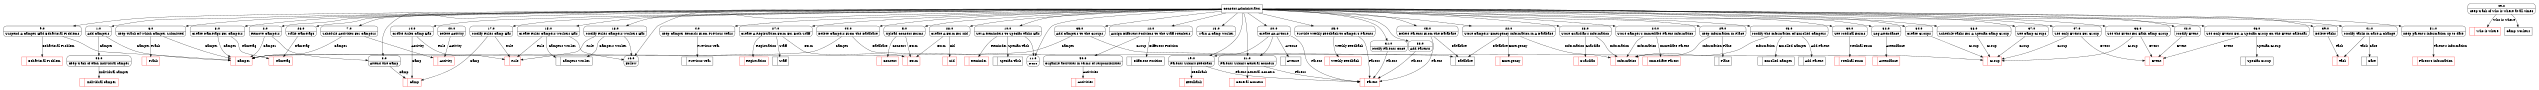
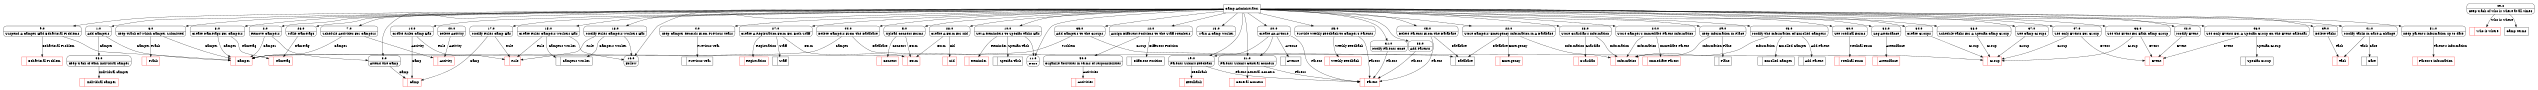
  digraph {
    node [shape=Mrecord]
    n1 [color=red label="<f0>  |<f1> Camper " shape=record]
    n2 [color=red label="<f0>  |<f1> Camp " shape=record]
    n3 [label="<f0>  |<f1> Previous Year " shape=record]
    n4 [color=red label="<f0>  |<f1> Track " shape=record]
    n5 [color=red label="<f0>  |<f1> Activity " shape=record]
    n6 [color=red label="<f0>  |<f1> Nametag " shape=record]
    n7 [color=red label="<f0>  |<f1> Behavioral Problem " shape=record]
    n8 [label="<f0>  |<f1> Specific Task " shape=record]
    n9 [color=red label="<f0>  |<f1> Reminder " shape=record]
    n10 [label="<f0>  |<f1> Different Position " shape=record]
    n11 [color=red label="<f0>  |<f1> Rule " shape=record]
    n12 [label="<f0>  |<f1> Campers Worker " shape=record]
    n13 [label="<f0>  |<f1> Avenue " shape=record]
    n14 [color=red label="<f0>  |<f1> Parent " shape=record]
    n15 [color=red label="<f0>  |<f1> Feedback " shape=record]
    n16 [color=red label="<f0>  |<f1> General Concern " shape=record]
    n17 [label="<f0>  |<f1> Database " shape=record]
    n18 [color=red label="<f0>  |<f1> Immediate Parent " shape=record]
    n19 [color=red label="<f0>  |<f1> Information " shape=record]
    n20 [color=red label="<f0>  |<f1> Guardian " shape=record]
    n21 [color=red label="<f0>  |<f1> Weekly Feedback " shape=record]
    n22 [color=red label="<f0>  |<f1> Kid " shape=record]
    n23 [label="<f0>  |<f1> Staff " shape=record]
    n24 [color=red label="<f0>  |<f1> Form " shape=record]
    n25 [label="<f0>  |<f1> Place " shape=record]
    n26 [color=red label="<f0>  |<f1> Medical Form " shape=record]
    n27 [color=red label="<f0>  |<f1> Attendance " shape=record]
    n28 [color=red label="<f0>  |<f1> Group " shape=record]
    n29 [color=red label="<f0>  |<f1> Event " shape=record]
    n30 [color=red label="<f0>  |<f1> Task " shape=record]
    n31 [label="<f0>  |<f1> Case " shape=record]
    n32 [label="<f0>  |<f1> Enrolled Camper " shape=record]
    n33 [label="<f0>  |<f1> Add Parent " shape=record]
    n34 [label="<f0>  |<f1> Specific Group " shape=record]
    n35 [color=red label="<f0>  |<f1> Consent " shape=record]
    n36 [color=red label="<f0>  |<f1> Emergency " shape=record]
    n37 [color=red label="<f0>  |<f1> Registration " shape=record]
-   n38 [label="Consent Administrator" shape=box]
+   n38 [label="Camp Administrator" shape=box]
    n39 [label="{<f0> 1.0|<f1> Add Campers }"]
    n40 [label="{<f0> 2.0|<f1> Remove Campers }"]
    n41 [label="{<f0> 3.0|<f1> Attend The Camp }"]
    n42 [label="{<f0> 4.0|<f1> Keep Camper Records From Previous Years }"]
    n43 [label="{<f0> 5.0|<f1> Upload Consent Forms }"]
    n44 [label="{<f0> 6.0|<f1> Keep Track Of Which Camper Submitted }"]
    n45 [label="{<f0> 7.0|<f1> Schedule Activities For Campers }"]
    n46 [label="{<f0> 8.0|<f1> Create Nametags For Campers }"]
    n47 [label="{<f0> 9.0|<f1> Suspend A Camper Had Behavioral Problems }"]
    n48 [label="{<f0> 10.0|<f1> Set A Reminders To Specific Tasks Has }"]
    n49 [label="{<f0> 11.0|<f1> Done }"]
    n50 [label="{<f0> 12.0|<f1> Assign Different Positions To The Staff Members }"]
    n51 [label="{<f0> 13.0|<f1> Warn A Camp Worker }"]
    n52 [label="{<f0> 14.0|<f1> Create Rules Camp Has }"]
    n53 [label="{<f0> 15.0|<f1> Create Rules Campers Workers Has }"]
    n54 [label="{<f0> 16.0|<f1> Follow }"]
    n55 [label="{<f0> 17.0|<f1> Modify Rules Camp Has }"]
    n56 [label="{<f0> 18.0|<f1> Modify Rules Campers Workers Has }"]
    n57 [label="{<f0> 19.0|<f1> Parents Submit Feedback }"]
    n58 [label="{<f0> 20.0|<f1> Create An Avenue }"]
    n59 [label="{<f0> 21.0|<f1> Parents Submit General Concern }"]
    n60 [label="{<f0> 22.0|<f1> Store Campers' Emergency Information In A Database }"]
    n61 [label="{<f0> 23.0|<f1> Store Guardian's Information }"]
    n62 [label="{<f0> 24.0|<f1> Store Camper's Immediate Parent Information }"]
    n63 [label="{<f0> 25.0|<f1> Provide Weekly Feedback To Camper's Parents }"]
    n64 [label="{<f0> 26.0|<f1> Make Nametags }"]
    n65 [label="{<f0> 27.0|<f1> Create A Registration Form For Both Staff }"]
    n66 [label="{<f0> 28.0|<f1> Create A Form For Kid }"]
    n67 [label="{<f0> 29.0|<f1> Keep Information In Place }"]
    n68 [label="{<f0> 30.0|<f1> See Medical Forms }"]
    n69 [label="{<f0> 31.0|<f1> Notify Parents Once }"]
    n70 [label="{<f0> 32.0|<f1> Log Attendance }"]
    n71 [label="{<f0> 33.0|<f1> Add Parents }"]
    n72 [label="{<f0> 34.0|<f1> Create Groups }"]
    n73 [label="{<f0> 35.0|<f1> Add Campers To The Groups }"]
    n74 [label="{<f0> 36.0|<f1> See The Event For Each Camp Group }"]
    n75 [label="{<f0> 37.0|<f1> See Camp Groups }"]
    n76 [label="{<f0> 38.0|<f1> Schedule Tasks For A Specific Camp Group }"]
    n77 [label="{<f0> 39.0|<f1> Delete Tasks }"]
    n78 [label="{<f0> 41.0|<f1> Modify Tasks In Case A Change }"]
    n79 [label="{<f0> 42.0|<f1> Modify Event }"]
    n80 [label="{<f0> 43.0|<f1> Modify The Information Of Enrolled Campers }"]
    n81 [label="{<f0> 44.0|<f1> Delete Campers From The Database }"]
    n82 [label="{<f0> 45.0|<f1> Delete Parents From The Database }"]
    n83 [label="{<f0> 46.0|<f1> See Only Events For A Specific Group On The Event Calendar }"]
    n84 [label="{<f0> 47.0|<f1> See Only Events For Group }"]
    n85 [label="{<f0> 51.0|<f1> Keep parent's information up to date }"]
    n86 [label="{<f0> 48.0|<f1> Keep track of each individual camper }"]
    n87 [label="{<f0> 50.0|<f1> Organize activities in terms of responsibilities }"]
    n88 [color=red label="<f0>  |<f1> Parent's information " shape=record]
    n89 [color=red label="<f0>  |<f1> Individual camper " shape=record]
    n90 [color=red label="<f0>  |<f1> Activities " shape=record]
    n91 [label="{<f0> 40.0|<f1> Delete Activity }"]
    n92 [label="{<f0> 49.0|<f1> Keep track of who is where at all times }"]
    n93 [color=red label="<f0>  |<f1> Who is where " shape=record]
-   n94 [label="Camp workers" shape=box]
+   n94 [label="Camp terms" shape=box]
    n38 -> n39
    n38 -> n40
    n38 -> n41
    n38 -> n42
    n38 -> n43
    n38 -> n44
    n38 -> n45
    n38 -> n46
    n38 -> n47
    n38 -> n48
    n38 -> n49
    n38 -> n50
    n38 -> n51
    n38 -> n52
    n38 -> n53
    n38 -> n54
    n38 -> n55
    n38 -> n56
    n38 -> n57
    n38 -> n58
    n38 -> n59
    n38 -> n60
    n38 -> n61
    n38 -> n62
    n38 -> n63
    n38 -> n64
    n38 -> n65
    n38 -> n66
    n38 -> n67
    n38 -> n68
    n38 -> n69
    n38 -> n70
    n38 -> n71
    n38 -> n72
    n38 -> n73
    n38 -> n74
    n38 -> n75
    n38 -> n76
    n38 -> n77
    n38 -> n78
    n38 -> n79
    n38 -> n80
    n38 -> n81
    n38 -> n82
    n38 -> n83
    n38 -> n84
    n38 -> n85
    n39 -> n1 [label=Camper]
    n39 -> n86
    n40 -> n1 [label=Camper]
    n40 -> n41
    n41 -> n2 [label=Camp]
    n42 -> n3 [label="Previous Year"]
    n43 -> n24 [label=Form]
    n43 -> n35 [label=Consent]
    n44 -> n1 [label=Camper]
    n44 -> n4 [label=Track]
    n45 -> n1 [label=Camper]
    n45 -> n5 [label=Activity]
    n46 -> n1 [label=Camper]
    n46 -> n6 [label=Nametag]
    n47 -> n1 [label=Camper]
    n47 -> n7 [label="Behavioral Problem"]
    n48 -> n8 [label="Specific Task"]
    n48 -> n9 [label=Reminder]
    n48 -> n49
    n50 -> n10 [label="Different Position"]
    n50 -> n87
    n52 -> n2 [label=Camp]
    n52 -> n11 [label=Rule]
    n53 -> n11 [label=Rule]
    n53 -> n12 [label="Campers Worker"]
    n53 -> n54
    n55 -> n2 [label=Camp]
    n55 -> n11 [label=Rule]
    n56 -> n11 [label=Rule]
    n56 -> n12 [label="Campers Worker"]
    n56 -> n54
    n57 -> n14 [label=Parent]
    n57 -> n15 [label=Feedback]
    n58 -> n13 [label=Avenue]
    n58 -> n14 [label=Parent]
    n58 -> n57
    n58 -> n59
    n59 -> n14 [label=Parent]
    n59 -> n16 [label="General Concern"]
    n60 -> n17 [label=Database]
    n60 -> n19 [label=Information]
    n60 -> n36 [label=Emergency]
    n61 -> n19 [label=Information]
    n61 -> n20 [label=Guardian]
    n62 -> n18 [label="Immediate Parent"]
    n62 -> n19 [label=Information]
    n63 -> n14 [label=Parent]
    n63 -> n21 [label="Weekly Feedback"]
    n64 -> n6 [label=Nametag]
    n65 -> n23 [label=Staff]
    n65 -> n24 [label=Form]
    n65 -> n37 [label=Registration]
    n66 -> n22 [label=Kid]
    n66 -> n24 [label=Form]
    n67 -> n19 [label=Information]
    n67 -> n25 [label=Place]
    n68 -> n26 [label="Medical Form"]
    n69 -> n14 [label=Parent]
    n70 -> n27 [label=Attendance]
    n71 -> n14 [label=Parent]
    n72 -> n28 [label=Group]
-   n73 -> n1 [label=Camper]
+   n73 -> n1 [label=Problem]
    n73 -> n28 [label=Group]
    n74 -> n28 [label=Group]
    n74 -> n29 [label=Event]
    n75 -> n28 [label=Group]
    n76 -> n28 [label=Group]
    n77 -> n30 [label=Task]
    n78 -> n30 [label=Task]
    n78 -> n31 [label=Case]
    n79 -> n29 [label=Event]
    n80 -> n19 [label=Information]
    n80 -> n32 [label="Enrolled Camper"]
    n80 -> n33 [label="Add Parent"]
    n81 -> n1 [label=Camper]
    n81 -> n17 [label=Database]
    n82 -> n14 [label=Parent]
    n82 -> n17 [label=Database]
    n83 -> n29 [label=Event]
    n83 -> n34 [label="Specific Group"]
    n84 -> n28 [label=Group]
    n84 -> n29 [label=Event]
    n85 -> n88 [label="Parent's information"]
    n86 -> n89 [label="Individual camper"]
    n87 -> n90 [label=Activities]
    n91 -> n5 [label=Activity]
    n92 -> n93 [label="Who is where"]
    n92 -> n94
  }
